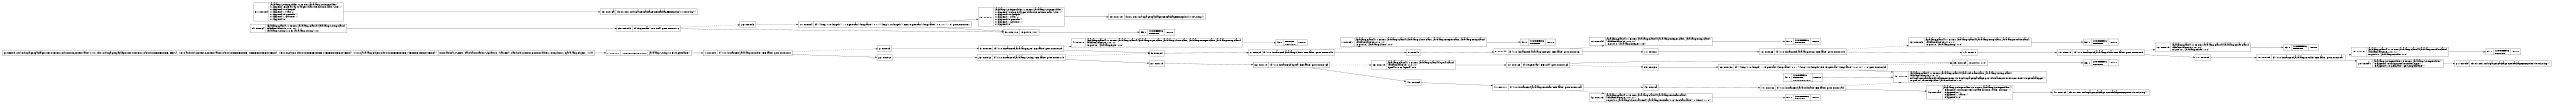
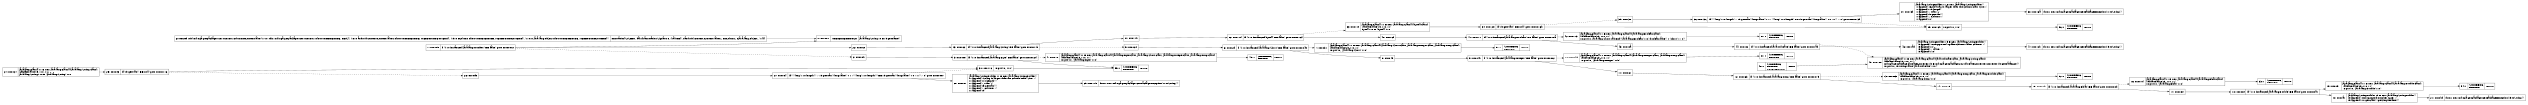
  digraph {
    rankdir=LR
    node [shape=record]
    n1 [label="{0\:\ 0x0000|MTH_ENTER_BLOCK\l|java.lang.String r0 = r9.getName()\l}"]
    n2 [label="{1\:\ 0x0009|if ((r10 instanceof java.lang.Number) == false) goto L_0x00c0\l}"]
    n3 [label="{2\:\ 0x000b}"]
    n4 [label="{22\:\ 0x00c0}"]
    n5 [label="{3\:\ 0x000e|if ((r10 instanceof java.lang.Byte) == false) goto L_0x002d\l}"]
    n6 [label="{23\:\ 0x00c2|if ((r10 instanceof java.lang.String) == false) goto L_0x011b\l}"]
    n7 [label="{4\:\ 0x0010|java.lang.Class[] r1 = new java.lang.Class[]\{java.lang.Byte.class, java.lang.Short.class, java.lang.Integer.class, java.lang.Long.class\}\lvalidateValue(r9, r10, r1)\lr8.put(r0, (java.lang.Byte) r10)\l}"]
    n8 [label="{5\:\ 0x002d}"]
-   n9 [label="{49\:\ ?|BLOCK\lRETURN\l|return\l}"]
+   n9 [label="{49\:\ ?|SYNTHETIC\lRETURN\l|return\l}"]
    n10 [label="{6\:\ 0x002f|if ((r10 instanceof java.lang.Short) == false) goto L_0x0049\l}"]
    n11 [label="{7\:\ 0x0031|java.lang.Class[] r1 = new java.lang.Class[]\{java.lang.Short.class, java.lang.Integer.class, java.lang.Long.class\}\lvalidateValue(r9, r10, r1)\lr8.put(r0, (java.lang.Short) r10)\l}"]
    n12 [label="{8\:\ 0x0049}"]
    n13 [label="{50\:\ ?|SYNTHETIC\lRETURN\l|return\l}"]
    n14 [label="{9\:\ 0x004b|if ((r10 instanceof java.lang.Integer) == false) goto L_0x0061\l}"]
    n15 [label="{10\:\ 0x004d|java.lang.Class[] r1 = new java.lang.Class[]\{java.lang.Integer.class, java.lang.Long.class\}\lvalidateValue(r9, r10, r1)\lr8.put(r0, (java.lang.Integer) r19)\l}"]
    n16 [label="{11\:\ 0x0061}"]
    n17 [label="{51\:\ ?|SYNTHETIC\lRETURN\l|return\l}"]
    n18 [label="{12\:\ 0x0063|if ((r10 instanceof java.lang.Long) == false) goto L_0x0079\l}"]
    n19 [label="{13\:\ 0x0065|java.lang.Class[] r1 = new java.lang.Class[]\{java.lang.Long.class, java.lang.Double.class\}\lvalidateValue(r9, r10, r1)\lr8.put(r0, (java.lang.Long) r10)\l}"]
    n20 [label="{14\:\ 0x0079}"]
    n21 [label="{52\:\ ?|SYNTHETIC\lRETURN\l|return\l}"]
    n22 [label="{15\:\ 0x007b|if ((r10 instanceof java.lang.Float) == false) goto L_0x008d\l}"]
    n23 [label="{16\:\ 0x007d|java.lang.Class[] r1 = new java.lang.Class[]\{java.lang.Float.class\}\lvalidateValue(r9, r10, r1)\lr8.put(r0, (java.lang.Float) r10)\l}"]
    n24 [label="{17\:\ 0x008d}"]
    n25 [label="{53\:\ ?|SYNTHETIC\lRETURN\l|return\l}"]
    n26 [label="{18\:\ 0x008f|if ((r10 instanceof java.lang.Double) == false) goto L_0x00a1\l}"]
    n27 [label="{19\:\ 0x0091|java.lang.Class[] r1 = new java.lang.Class[]\{java.lang.Double.class\}\lvalidateValue(r9, r10, r1)\lr8.put(r0, (java.lang.Double) r10)\l}"]
    n28 [label="{20\:\ 0x00a1|java.lang.StringBuilder r9 = new java.lang.StringBuilder()\lr9.append(\"Unsupported Number type: \")\lr9.append(r10.getClass().getSimpleName())\l}"]
    n29 [label="{54\:\ ?|SYNTHETIC\lRETURN\l|return\l}"]
    n30 [label="{21\:\ 0x00bf|throw new mil.nga.geopackage.GeoPackageException(r9.toString())\l}"]
    n31 [label="{31\:\ 0x011b}"]
    n32 [label="{24\:\ 0x00c4|java.lang.Class[] r1 = new java.lang.Class[]\{java.lang.String.class\}\lvalidateValue(r9, r10, r1)\ljava.lang.String r10 = (java.lang.String) r10\l}"]
    n33 [label="{25\:\ 0x00d3|if (r9.getMax() == null) goto L_0x0116\l}"]
    n34 [label="{32\:\ 0x011d|if ((r10 instanceof byte[]) == false) goto L_0x016f\l}"]
    n35 [label="{26\:\ 0x00d5}"]
    n36 [label="{30\:\ 0x0116|r8.put(r0, r10)\l}"]
    n37 [label="{27\:\ 0x00e4|if ((((long) r10.length()) \> r9.getMax().longValue() ? 1 : (((long) r10.length()) == r9.getMax().longValue() ? 0 : \-1)) \> 0) goto L_0x00e7\l}"]
    n38 [label="{55\:\ ?|SYNTHETIC\lRETURN\l|return\l}"]
    n39 [label="{28\:\ 0x00e7|java.lang.StringBuilder r1 = new java.lang.StringBuilder()\lr1.append(\"String is larger than the column max. Size: \")\lr1.append(r10.length())\lr1.append(\", Max: \")\lr1.append(r9.getMax())\lr1.append(\", Column: \")\lr1.append(r0)\l}"]
    n40 [label="{29\:\ 0x0115|throw new mil.nga.geopackage.GeoPackageException(r1.toString())\l}"]
    n41 [label="{33\:\ 0x011f|java.lang.Class[] r1 = new java.lang.Class[]\{byte[].class\}\lvalidateValue(r9, r10, r1)\lbyte[] r10 = (byte[]) r10\l}"]
    n42 [label="{40\:\ 0x016f}"]
    n43 [label="{34\:\ 0x012e|if (r9.getMax() == null) goto L_0x016b\l}"]
    n44 [label="{41\:\ 0x0171|if ((r10 instanceof java.lang.Boolean) == false) goto L_0x018a\l}"]
    n45 [label="{35\:\ 0x0130}"]
    n46 [label="{39\:\ 0x016b|r8.put(r0, r10)\l}"]
    n47 [label="{36\:\ 0x013c|if ((((long) r10.length) \> r9.getMax().longValue() ? 1 : (((long) r10.length) == r9.getMax().longValue() ? 0 : \-1)) \> 0) goto L_0x013f\l}"]
    n48 [label="{56\:\ ?|SYNTHETIC\lRETURN\l|return\l}"]
    n49 [label="{37\:\ 0x013f|java.lang.StringBuilder r1 = new java.lang.StringBuilder()\lr1.append(\"Byte array is larger than the column max. Size: \")\lr1.append(r10.length)\lr1.append(\", Max: \")\lr1.append(r9.getMax())\lr1.append(\", Column: \")\lr1.append(r0)\l}"]
    n50 [label="{38\:\ 0x016a|throw new mil.nga.geopackage.GeoPackageException(r1.toString())\l}"]
    n51 [label="{42\:\ 0x0173|java.lang.Class[] r1 = new java.lang.Class[]\{java.lang.Boolean.class\}\lvalidateValue(r9, r10, r1)\lr8.put(r0, java.lang.Short.valueOf(((java.lang.Boolean) r10).booleanValue() ? (short) 1 : 0))\l}"]
    n52 [label="{43\:\ 0x018a}"]
    n53 [label="{57\:\ ?|SYNTHETIC\lRETURN\l|return\l}"]
    n54 [label="{44\:\ 0x018c|if ((r10 instanceof java.util.Date) == false) goto L_0x01ad\l}"]
    n55 [label="{45\:\ 0x018e|java.lang.Class[] r1 = new java.lang.Class[]\{java.util.Date.class, java.lang.String.class\}\lvalidateValue(r9, r10, r1)\lmil.nga.geopackage.db.DateConverter r9 = mil.nga.geopackage.p021db.DateConverter.converter(r9.getDataType())\lr8.put(r0, r9.stringValue((java.util.Date) r10))\l}"]
    n56 [label="{46\:\ 0x01ad|java.lang.StringBuilder r9 = new java.lang.StringBuilder()\lr9.append(\"Unsupported update column value. column: \")\lr9.append(r0)\lr9.append(\", value: \")\lr9.append(r10)\l}"]
    n57 [label="{47\:\ 0x01cb|throw new mil.nga.geopackage.GeoPackageException(r9.toString())\l}"]
    n58 [label="{48\:\ ?|SYNTHETIC\lRETURN\lORIG_RETURN\l|return\l}"]
    n59 [label="{protected void mil.nga.geopackage.user.UserRow.columnToContentValue((r7v0 'this' mil.nga.geopackage.user.UserRow A[IMMUTABLE_TYPE, THIS]), (r8v0 android.content.ContentValues A[IMMUTABLE_TYPE, METHOD_ARGUMENT]), (r9v0 TColumn A[IMMUTABLE_TYPE, METHOD_ARGUMENT]), (r10v0 java.lang.Object A[IMMUTABLE_TYPE, METHOD_ARGUMENT]))  | Annotation[SYSTEM, dalvik.annotation.Signature, \{value=[(, Landroid\/content\/ContentValues;, TTColumn;, Ljava\/lang\/Object;, )V]\}]\l}"]
-   n1 -> n2
+   n2 -> n1
    n2 -> n3 [style=dashed]
    n2 -> n4
    n3 -> n5
    n4 -> n6
    n5 -> n7 [style=dashed]
-   n5 -> n8
+   n5 -> n38
    n6 -> n8 [style=dashed]
    n6 -> n31
    n7 -> n9
    n8 -> n10
    n10 -> n11 [style=dashed]
    n10 -> n12
    n11 -> n13
    n12 -> n14
    n14 -> n15 [style=dashed]
    n14 -> n16
    n15 -> n17
    n16 -> n18
    n18 -> n19 [style=dashed]
    n18 -> n20
    n19 -> n21
    n20 -> n22
    n22 -> n23 [style=dashed]
    n22 -> n24
    n23 -> n25
    n24 -> n26
    n26 -> n27 [style=dashed]
    n26 -> n28
    n27 -> n29
    n28 -> n30
    n31 -> n34
    n32 -> n33
    n33 -> n35 [style=dashed]
    n33 -> n36
    n34 -> n41 [style=dashed]
    n34 -> n42
    n35 -> n37
    n36 -> n38
-   n37 -> n36 [style=solid]
+   n37 -> n36 [style=dashed]
    n37 -> n39
    n39 -> n40
    n41 -> n43
    n42 -> n44
    n43 -> n45 [style=dashed]
    n43 -> n46
    n44 -> n51 [style=dashed]
    n44 -> n52
    n45 -> n47
    n46 -> n48
    n47 -> n46 [style=dashed]
-   n47 -> n55
+   n47 -> n49
    n49 -> n50
    n51 -> n53
    n52 -> n54
    n54 -> n55 [style=dashed]
    n54 -> n56
    n56 -> n57
    n58 -> n55
    n59 -> n1
  }
